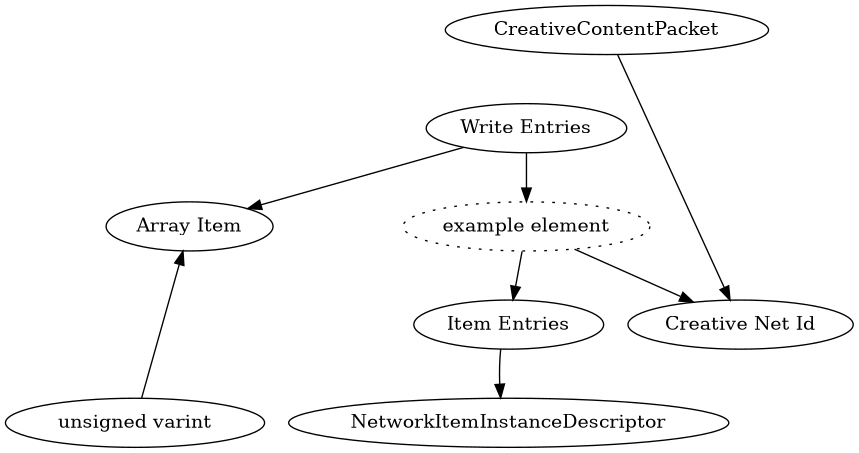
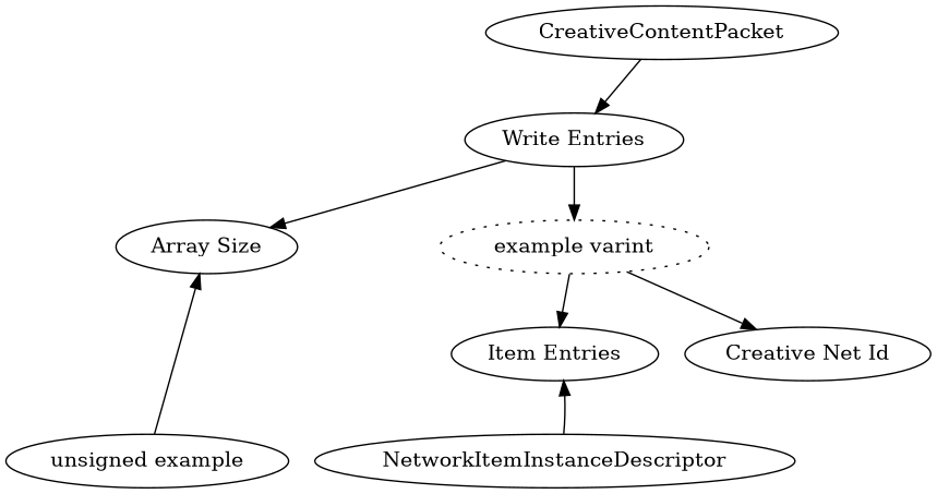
  digraph {
    rankdir=TB
-   n1 [label="unsigned varint"]
+   n1 [label="unsigned example"]
    n2 [label=NetworkItemInstanceDescriptor]
-   n3 [label="Array Item"]
+   n3 [label="Array Size"]
    n4 [label=CreativeContentPacket]
    n5 [label="Write Entries"]
-   n6 [label="example element" style=dotted]
+   n6 [label="example varint" style=dotted]
    n7 [label="Creative Net Id"]
    n8 [label="Item Entries"]
    subgraph sub_1 {
      rank=max
      n1
      n2
    }
    n1 -> n3
-   n4 -> n7
+   n4 -> n5
    n5 -> n3
    n5 -> n6
    n6 -> n7
    n6 -> n8
-   n8 -> n2
+   n2 -> n8
  }
